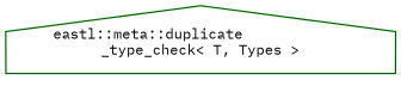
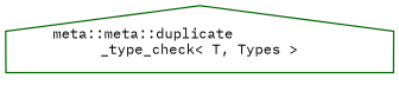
  digraph {
    rankdir=LR
    fontname="IBM Plex Mono"
-   n1 [color=darkgreen fillcolor=white fontname="IBM Plex Mono" fontsize=10 height=0.2 label="eastl::meta::duplicate\l_type_check\< T, Types \>" shape=house style=filled width=0.4]
+   n1 [color=darkgreen fillcolor=white fontname="IBM Plex Mono" fontsize=10 height=0.2 label="meta::meta::duplicate\l_type_check\< T, Types \>" shape=house style=filled width=0.4]
  }
